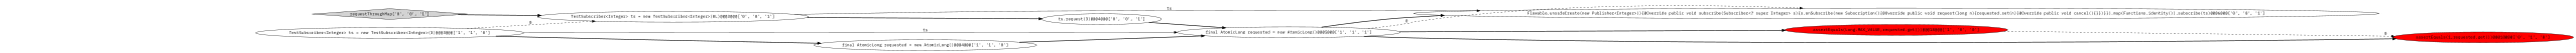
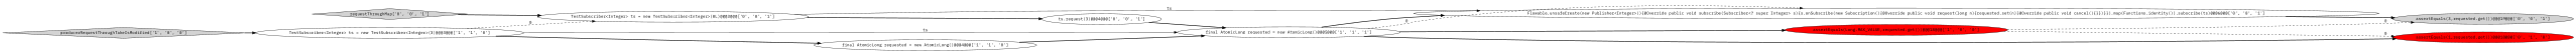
  digraph {
    fontname="IBM Plex Mono"
    rankdir=LR
    node [fillcolor=white fontname="IBM Plex Mono" shape=ellipse style=filled]
    edge [fontname="IBM Plex Mono" style=bold]
+   n1 [fillcolor=lightgray label="assertEquals(3,requested.get())@@@19@@@['0', '0', '1']"]
    n2 [label="TestSubscriber<Integer> ts = new TestSubscriber<Integer>(0L)@@@3@@@['0', '0', '1']"]
    n3 [label="ts.request(3)@@@4@@@['0', '0', '1']"]
    n4 [label="Flowable.unsafeCreate(new Publisher<Integer>(){@Override public void subscribe(Subscriber<? super Integer> s){s.onSubscribe(new Subscription(){@Override public void request(long n){requested.set(n)}@Override public void cancel(){}})}}).map(Functions.identity()).subscribe(ts)@@@6@@@['0', '0', '1']"]
    n5 [label="final AtomicLong requested = new AtomicLong()@@@5@@@['1', '1', '1']"]
    n6 [fillcolor=red label="assertEquals(1,requested.get())@@@18@@@['0', '1', '0']"]
    n7 [fillcolor=red label="assertEquals(Long.MAX_VALUE,requested.get())@@@18@@@['1', '0', '0']"]
+   n8 [fillcolor=lightgray label="producerRequestThroughTakeIsModified['1', '0', '0']" shape=diamond]
    n9 [label="TestSubscriber<Integer> ts = new TestSubscriber<Integer>(3)@@@3@@@['1', '1', '0']"]
    n10 [label="final AtomicLong requested = new AtomicLong()@@@4@@@['1', '1', '0']"]
    n11 [fillcolor=lightgray label="requestThroughMap['0', '0', '1']" shape=diamond]
    n2 -> n3
    n2 -> n4 [label=ts style=solid]
    n3 -> n5
+   n4 -> n1
    n5 -> n4
    n5 -> n4 [label=0 style=dashed]
    n5 -> n6
    n5 -> n7
+   n7 -> n1 [label=0 style=dashed]
    n7 -> n6 [label=0 style=dashed]
+   n8 -> n9
    n9 -> n2 [label=0 style=dashed]
    n9 -> n5 [label=ts style=solid]
    n9 -> n10
    n10 -> n5
    n11 -> n2
  }
